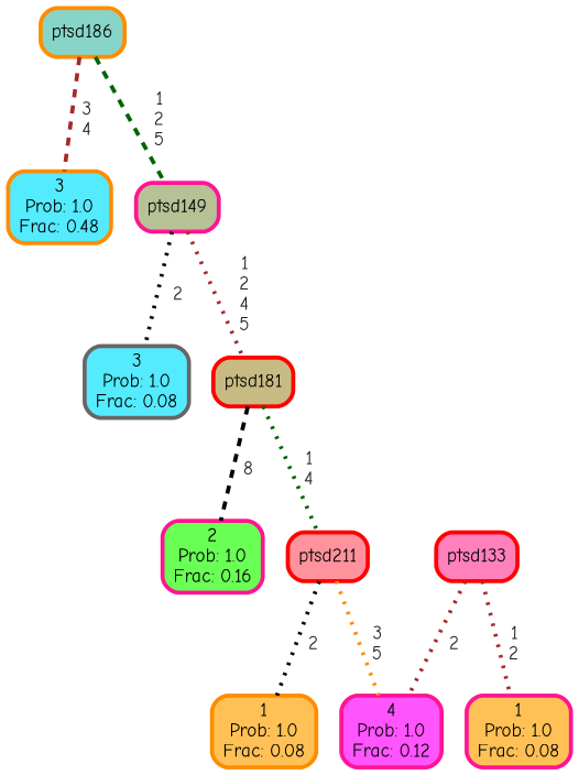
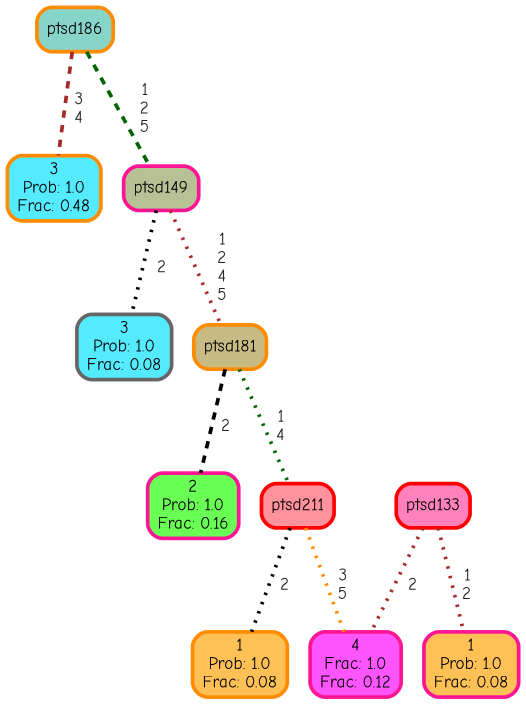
  graph {
    fontname="Comic Neue"
    ranksep="0 equally"
    splines=straight
    node [color=deeppink fillcolor="#55ebff" fontcolor=black fontname="Comic Neue" penwidth=3 shape=box style="filled, rounded"]
    edge [color=brown fontcolor=grey14 fontname="Comic Neue" fontweight=bold penwidth=3 style=dotted]
    n1 [color=darkorange label="3\nProb: 1.0\nFrac: 0.48"]
    n2 [color=darkorange fillcolor="#87d5c8" label=ptsd186]
    n3 [fillcolor="#b7c196" label=ptsd149]
    n4 [color=gray40 label="3\nProb: 1.0\nFrac: 0.08"]
-   n5 [color=red fillcolor="#c8ba83" label=ptsd181]
+   n5 [color=darkorange fillcolor="#c8ba83" label=ptsd181]
    n6 [fillcolor="#6aff55" label="2\nProb: 1.0\nFrac: 0.16"]
    n7 [color=red fillcolor="#ff929d" label=ptsd211]
    n8 [color=darkorange fillcolor="#ffc155" label="1\nProb: 1.0\nFrac: 0.08"]
-   n9 [fillcolor="#ff55ff" label="4\nProb: 1.0\nFrac: 0.12"]
+   n9 [fillcolor="#ff55ff" label="4\nFrac: 1.0\nFrac: 0.12"]
    n10 [color=red fillcolor="#ff80bb" label=ptsd133]
    n11 [fillcolor="#ffc155" label="1\nProb: 1.0\nFrac: 0.08"]
    subgraph sub_1 {
      rank=same
    }
    n2 -- n1 [label=" 3\n 4" style=dashed]
    n2 -- n3 [color=darkgreen label=" 1\n 2\n 5" style=dashed]
    n3 -- n4 [color=black label=" 2"]
    n3 -- n5 [label=" 1\n 2\n 4\n 5"]
-   n5 -- n6 [color=black label=" 8" style=dashed]
+   n5 -- n6 [color=black label=" 2" style=dashed]
    n5 -- n7 [color=darkgreen label=" 1\n 4"]
    n7 -- n8 [color=black label=" 2"]
    n7 -- n9 [color=darkorange label=" 3\n 5"]
    n10 -- n9 [label=" 2"]
    n10 -- n11 [label=" 1\n 2"]
  }
